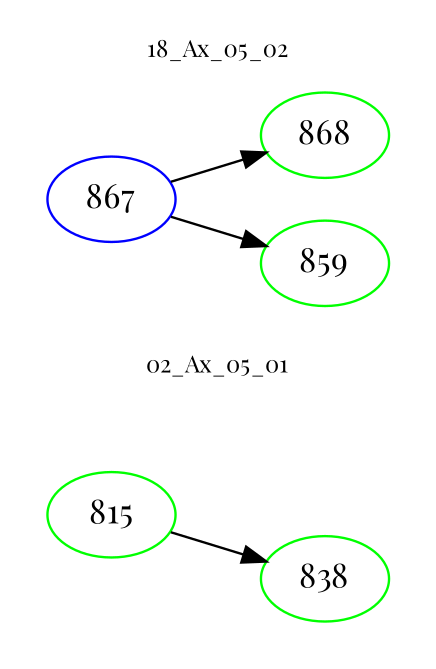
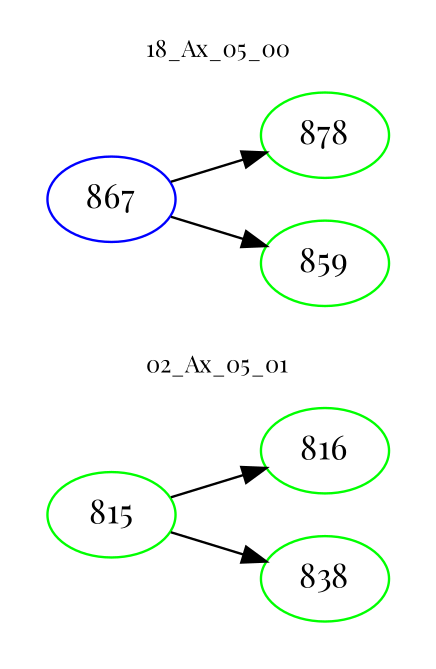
  digraph {
    fontname="Playfair Display"
    rankdir=LR
    node [color=green fontname="Playfair Display"]
    edge [color=black fontname="Playfair Display"]
    n1 [label=815]
    n2 [label=838]
+   n3 [label=816]
    n4 [color=blue label=867]
    n5 [label=859]
-   n6 [label=868]
+   n6 [label=878]
    subgraph cluster_1 {
      color=white
      fontsize=10
      label="02_Ax_05_01"
      n1
      n2
+     n3
    }
    subgraph cluster_2 {
      color=white
      fontsize=10
-     label="18_Ax_05_02"
+     label="18_Ax_05_00"
      n4
      n5
      n6
    }
    n1 -> n2
+   n1 -> n3
    n4 -> n5
    n4 -> n6
  }
